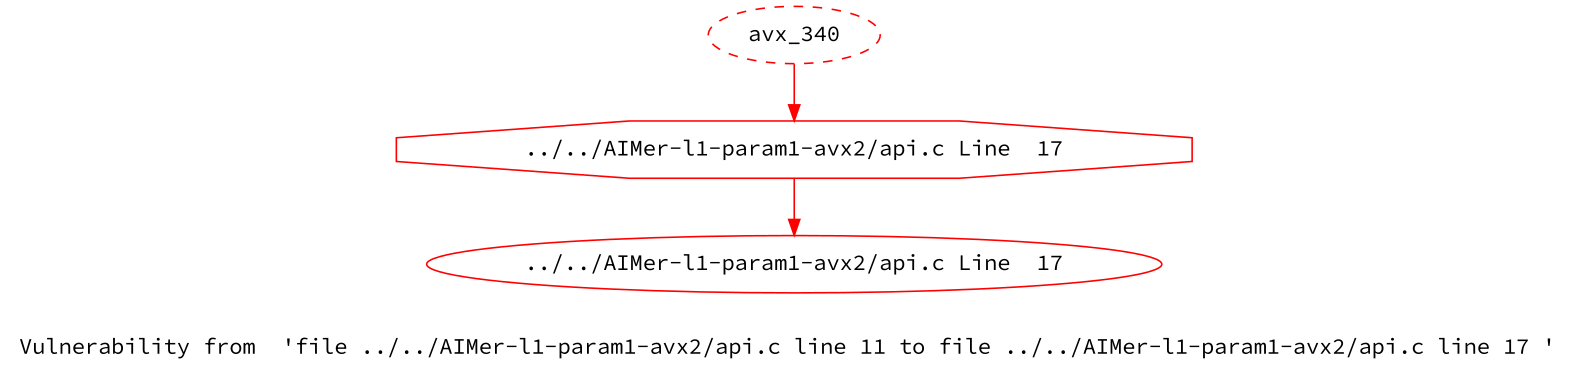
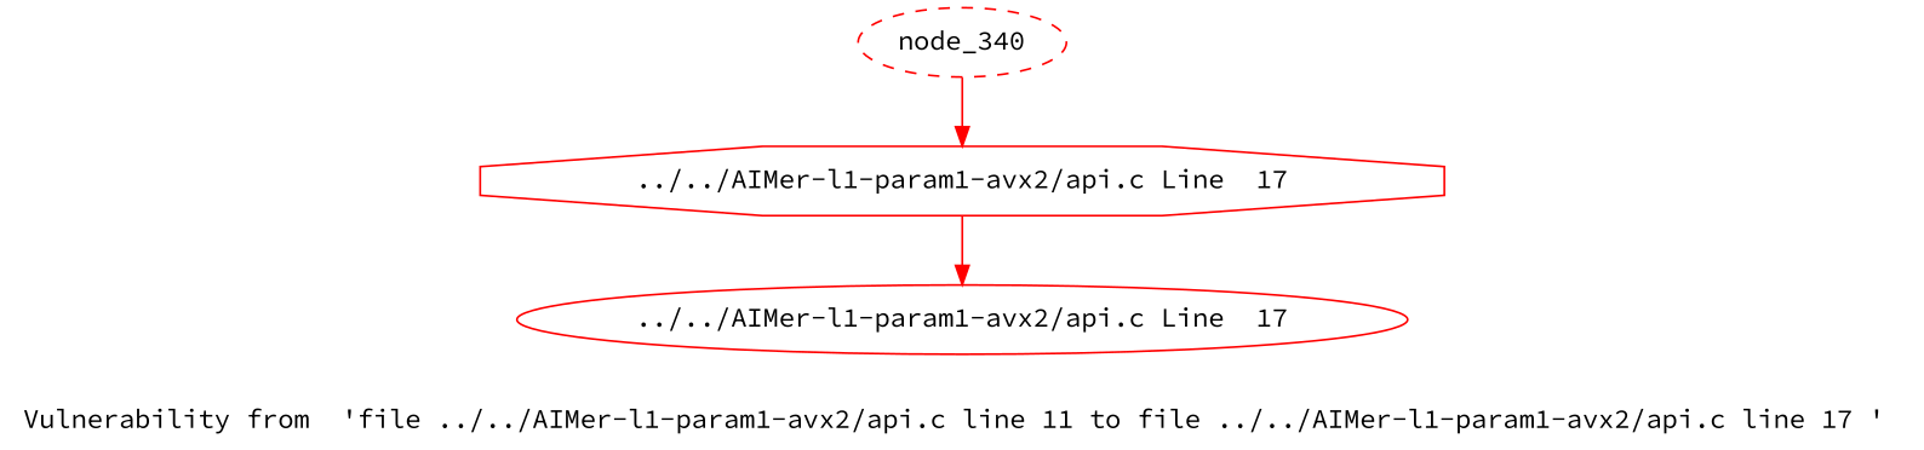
  digraph {
    label="Vulnerability from  'file ../../AIMer-l1-param1-avx2/api.c line 11 to file ../../AIMer-l1-param1-avx2/api.c line 17 ' "
    fontname="Source Code Pro"
    node [color=red shape=ellipse style=solid fontname="Source Code Pro"]
    edge [color=red fontname="Source Code Pro"]
    n1 [label="../../AIMer-l1-param1-avx2/api.c Line  17"]
    n2 [label="../../AIMer-l1-param1-avx2/api.c Line  17" shape=octagon]
-   node_340 [style=dashed label=avx_340]
+   node_340 [style=dashed]
    n2 -> n1
    node_340 -> n2
  }
